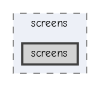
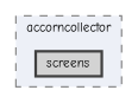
  digraph {
    compound=true
    fontname="Comic Neue"
    n1 [color=grey25 fillcolor=lightgrey fontname="Comic Neue" fontsize=10 height=0.2 label=screens shape=box style="filled,bold" width=0.4]
    subgraph cluster_1 {
      bgcolor="#edf0f7"
      fontsize=10
-     label=screens
+     label=accorncollector
      pencolor=grey50
      style="filled,dashed"
      n1
    }
  }
